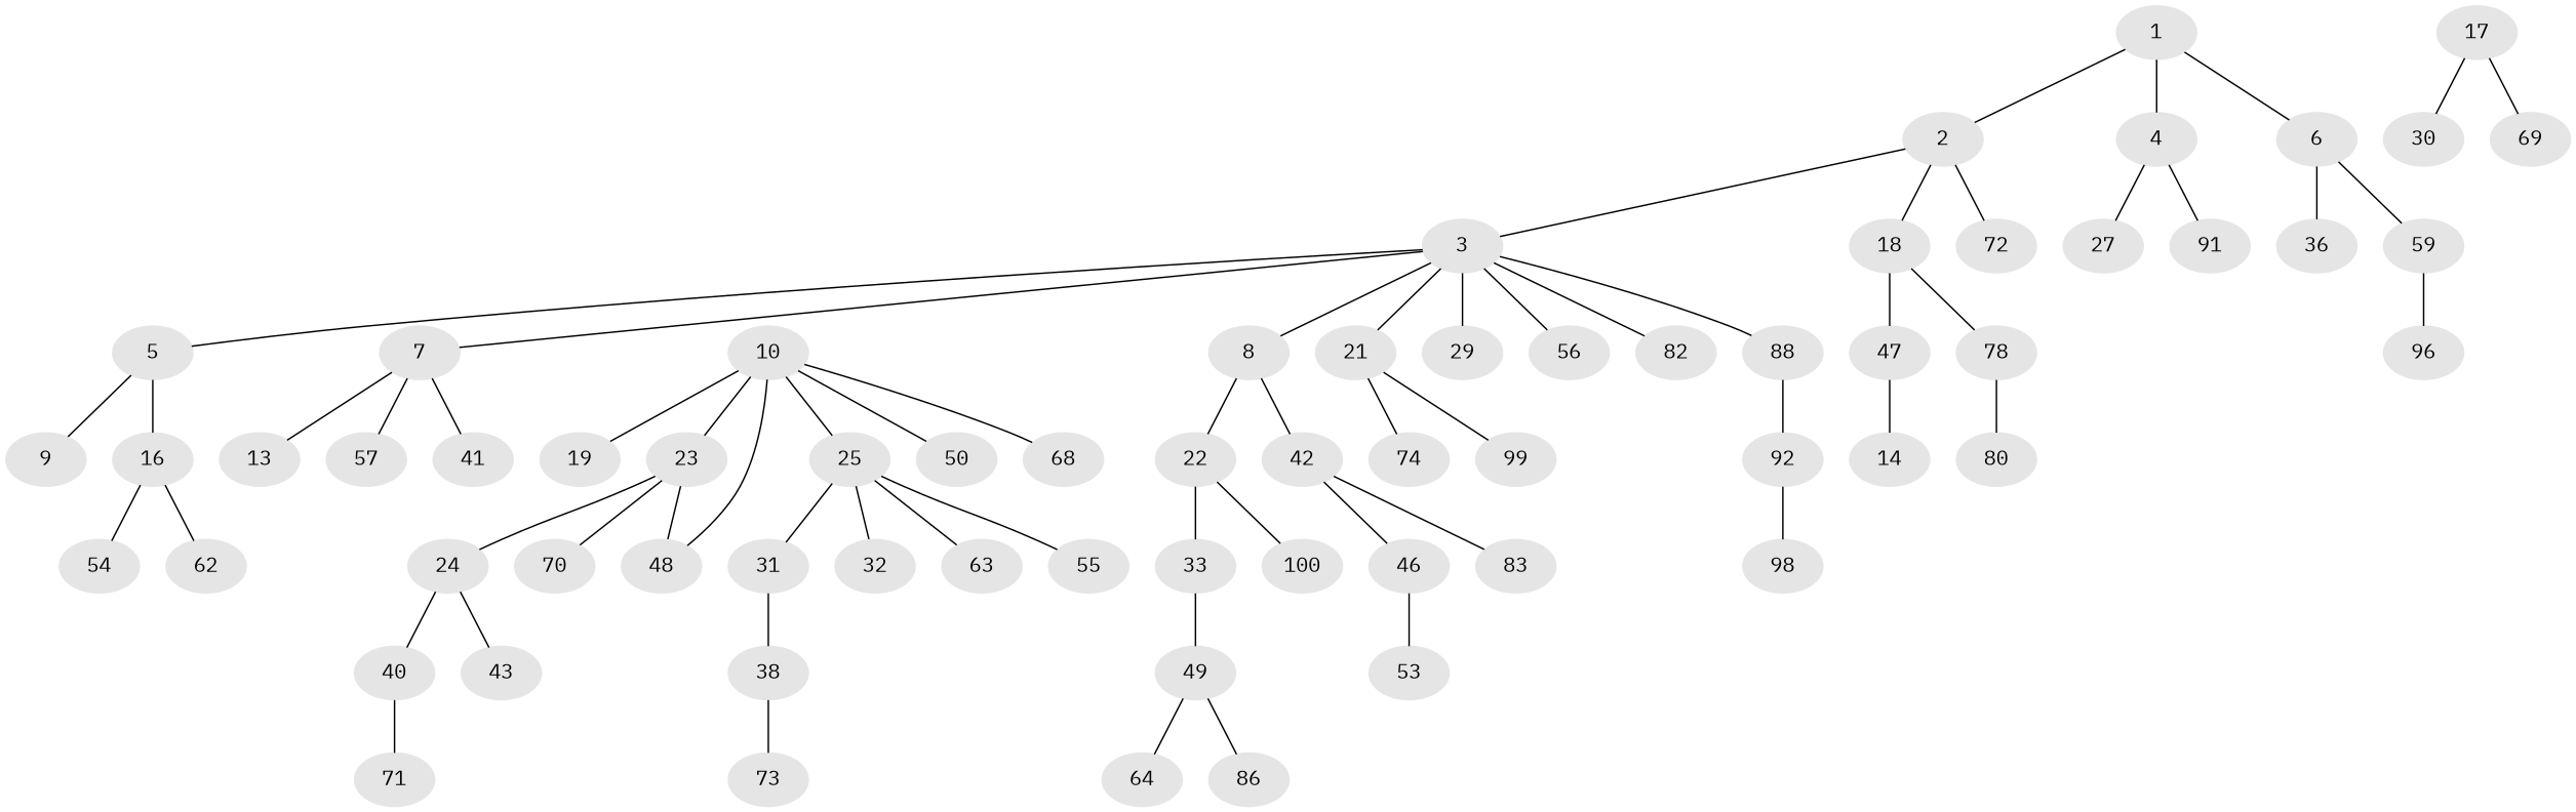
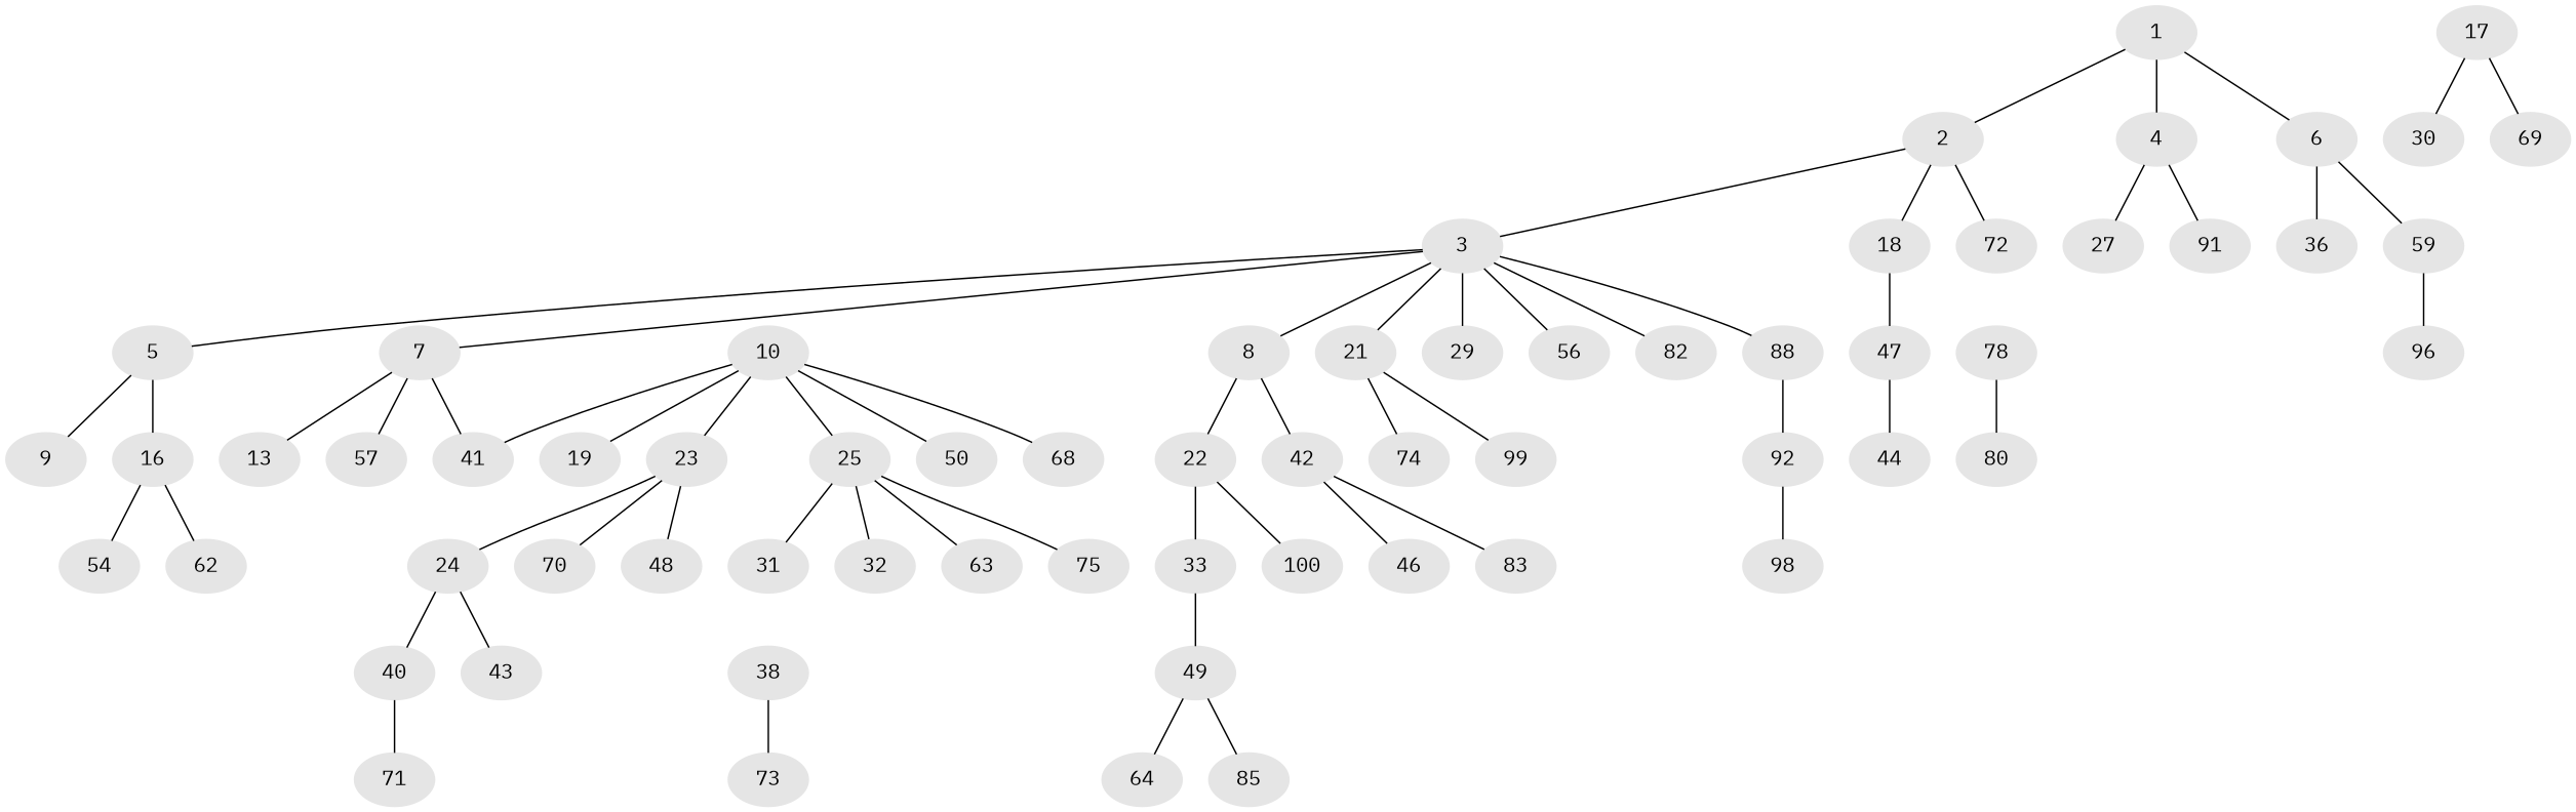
  graph {
    fontname="IBM Plex Mono"
    node [color=gray90 fontname="IBM Plex Mono" style=filled]
    edge [fontname="IBM Plex Mono"]
    1 [super="+45"]
    2 [super="+20"]
    4 [super="+12"]
    6
    3 [super="+28"]
    18 [super="+26"]
    72
    27
    91
    36 [super="+61"]
    59 [super="+65"]
    5
    7
    8 [super="+11"]
    21 [super="+44"]
    29
    56
    82
    88
    47
    78
    9 [super="+66"]
    16 [super="+52"]
    13
    57 [super="+77"]
    41 [super="+90"]
    22 [super="+87"]
    42 [super="+58"]
    74
    99
    92 [super="+97"]
    54 [super="+84"]
    62
    96
    10 [super="+15"]
    19
    23 [super="+37"]
    25 [super="+51"]
    50 [super="+55"]
    68
    17 [super="+39"]
    30
    69
    33 [super="+34"]
    100
    46
    83
    24 [super="+67"]
    48
    70
    31 [super="+35"]
    32 [super="+89"]
    63 [super="+95"]
-   75 [super="+76" label=55]
-   14
+   75 [super="+76"]
+   14 [label=44]
    80 [super="+86"]
    49 [super="+81"]
    40
    43 [super="+79"]
    71 [super="+94"]
    38 [super="+60"]
    73
    64 [super="+93"]
-   85 [label=86]
-   53
+   85
    98
    1 -- 2
    1 -- 4
    1 -- 6
    2 -- 3
    2 -- 18
    2 -- 72
    4 -- 27
    4 -- 91
    6 -- 36
    6 -- 59
    3 -- 5
    3 -- 7
    3 -- 8
    3 -- 21
    3 -- 29
    3 -- 56
    3 -- 82
    3 -- 88
    18 -- 47
-   18 -- 78
    59 -- 96
    5 -- 9
    5 -- 16
    7 -- 13
    7 -- 57
    7 -- 41
    8 -- 22
    8 -- 42
    21 -- 74
    21 -- 99
    88 -- 92
    47 -- 14
    78 -- 80
    16 -- 54
    16 -- 62
    22 -- 33
    22 -- 100
    42 -- 46
    42 -- 83
    92 -- 98
-   10 -- 48
+   10 -- 41
    10 -- 19
    10 -- 23
    10 -- 25
    10 -- 50
    10 -- 68
    23 -- 24
    23 -- 48
    23 -- 70
    25 -- 31
    25 -- 32
    25 -- 63
    25 -- 75
    17 -- 30
    17 -- 69
    33 -- 49
-   46 -- 53
    24 -- 40
    24 -- 43
-   31 -- 38
    49 -- 64
    49 -- 85
    40 -- 71
    38 -- 73
  }
